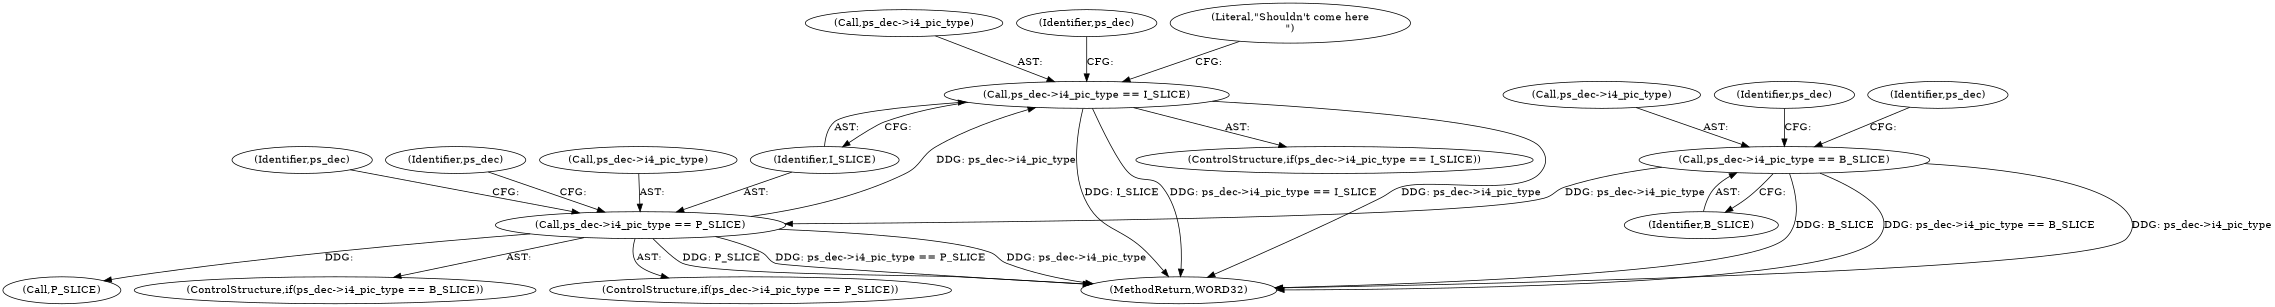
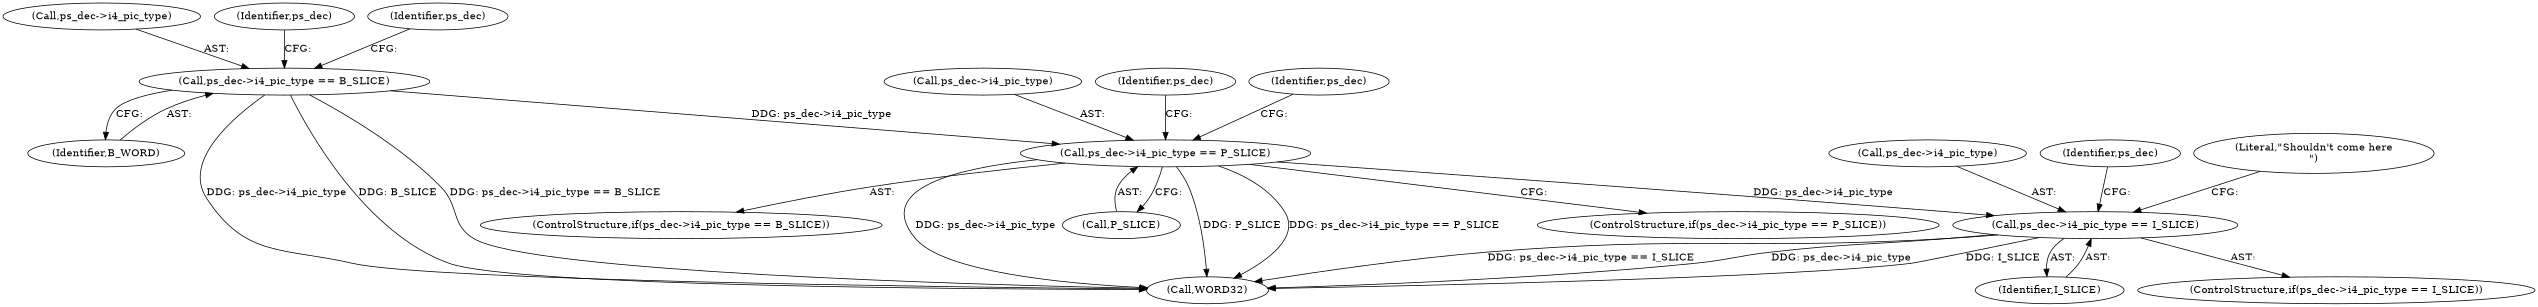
  digraph {
    n1 [label="(Call,ps_dec->i4_pic_type == I_SLICE)"]
    n2 [label="(Identifier,I_SLICE)"]
-   n3 [label="(MethodReturn,WORD32)"]
+   n3 [label="(Call,WORD32)"]
    n4 [label="(ControlStructure,if(ps_dec->i4_pic_type == I_SLICE))"]
    n5 [label="(Call,ps_dec->i4_pic_type == P_SLICE)"]
    n6 [label="(ControlStructure,if(ps_dec->i4_pic_type == P_SLICE))"]
    n7 [label="(Call,P_SLICE)"]
    n8 [label="(ControlStructure,if(ps_dec->i4_pic_type == B_SLICE))"]
    n9 [label="(Call,ps_dec->i4_pic_type == B_SLICE)"]
-   n10 [label="(Identifier,B_SLICE)"]
+   n10 [label="(Identifier,B_WORD)"]
    n11 [label="(Call,ps_dec->i4_pic_type)"]
    n12 [label="(Call,ps_dec->i4_pic_type)"]
    n13 [label="(Identifier,ps_dec)"]
    n14 [label="(Identifier,ps_dec)"]
    n15 [label="(Identifier,ps_dec)"]
    n16 [label="(Literal,\"Shouldn't come here\n\")"]
    n17 [label="(Call,ps_dec->i4_pic_type)"]
    n18 [label="(Identifier,ps_dec)"]
    n19 [label="(Identifier,ps_dec)"]
-   n1 -> n2 [label="CFG: "]
+   n1 -> n2 [label="AST: "]
    n1 -> n3 [label="DDG: ps_dec->i4_pic_type == I_SLICE"]
    n1 -> n3 [label="DDG: ps_dec->i4_pic_type"]
    n1 -> n3 [label="DDG: I_SLICE"]
    n1 -> n4 [label="AST: "]
    n2 -> n1 [label="AST: "]
    n5 -> n1 [label="DDG: ps_dec->i4_pic_type"]
    n5 -> n3 [label="DDG: ps_dec->i4_pic_type"]
    n5 -> n3 [label="DDG: P_SLICE"]
    n5 -> n3 [label="DDG: ps_dec->i4_pic_type == P_SLICE"]
-   n5 -> n6 [label="AST: "]
-   n5 -> n7 [label="DDG: "]
+   n5 -> n6 [label="CFG: "]
+   n5 -> n7 [label="CFG: "]
    n5 -> n8 [label="AST: "]
-   n2 -> n5 [label="AST: "]
+   n7 -> n5 [label="AST: "]
    n9 -> n3 [label="DDG: ps_dec->i4_pic_type"]
    n9 -> n3 [label="DDG: B_SLICE"]
    n9 -> n3 [label="DDG: ps_dec->i4_pic_type == B_SLICE"]
    n9 -> n5 [label="DDG: ps_dec->i4_pic_type"]
    n9 -> n10 [label="CFG: "]
    n10 -> n9 [label="AST: "]
    n11 -> n5 [label="AST: "]
    n12 -> n1 [label="AST: "]
    n13 -> n1 [label="CFG: "]
    n14 -> n5 [label="CFG: "]
    n15 -> n5 [label="CFG: "]
    n16 -> n1 [label="CFG: "]
    n17 -> n9 [label="AST: "]
    n18 -> n9 [label="CFG: "]
    n19 -> n9 [label="CFG: "]
  }
